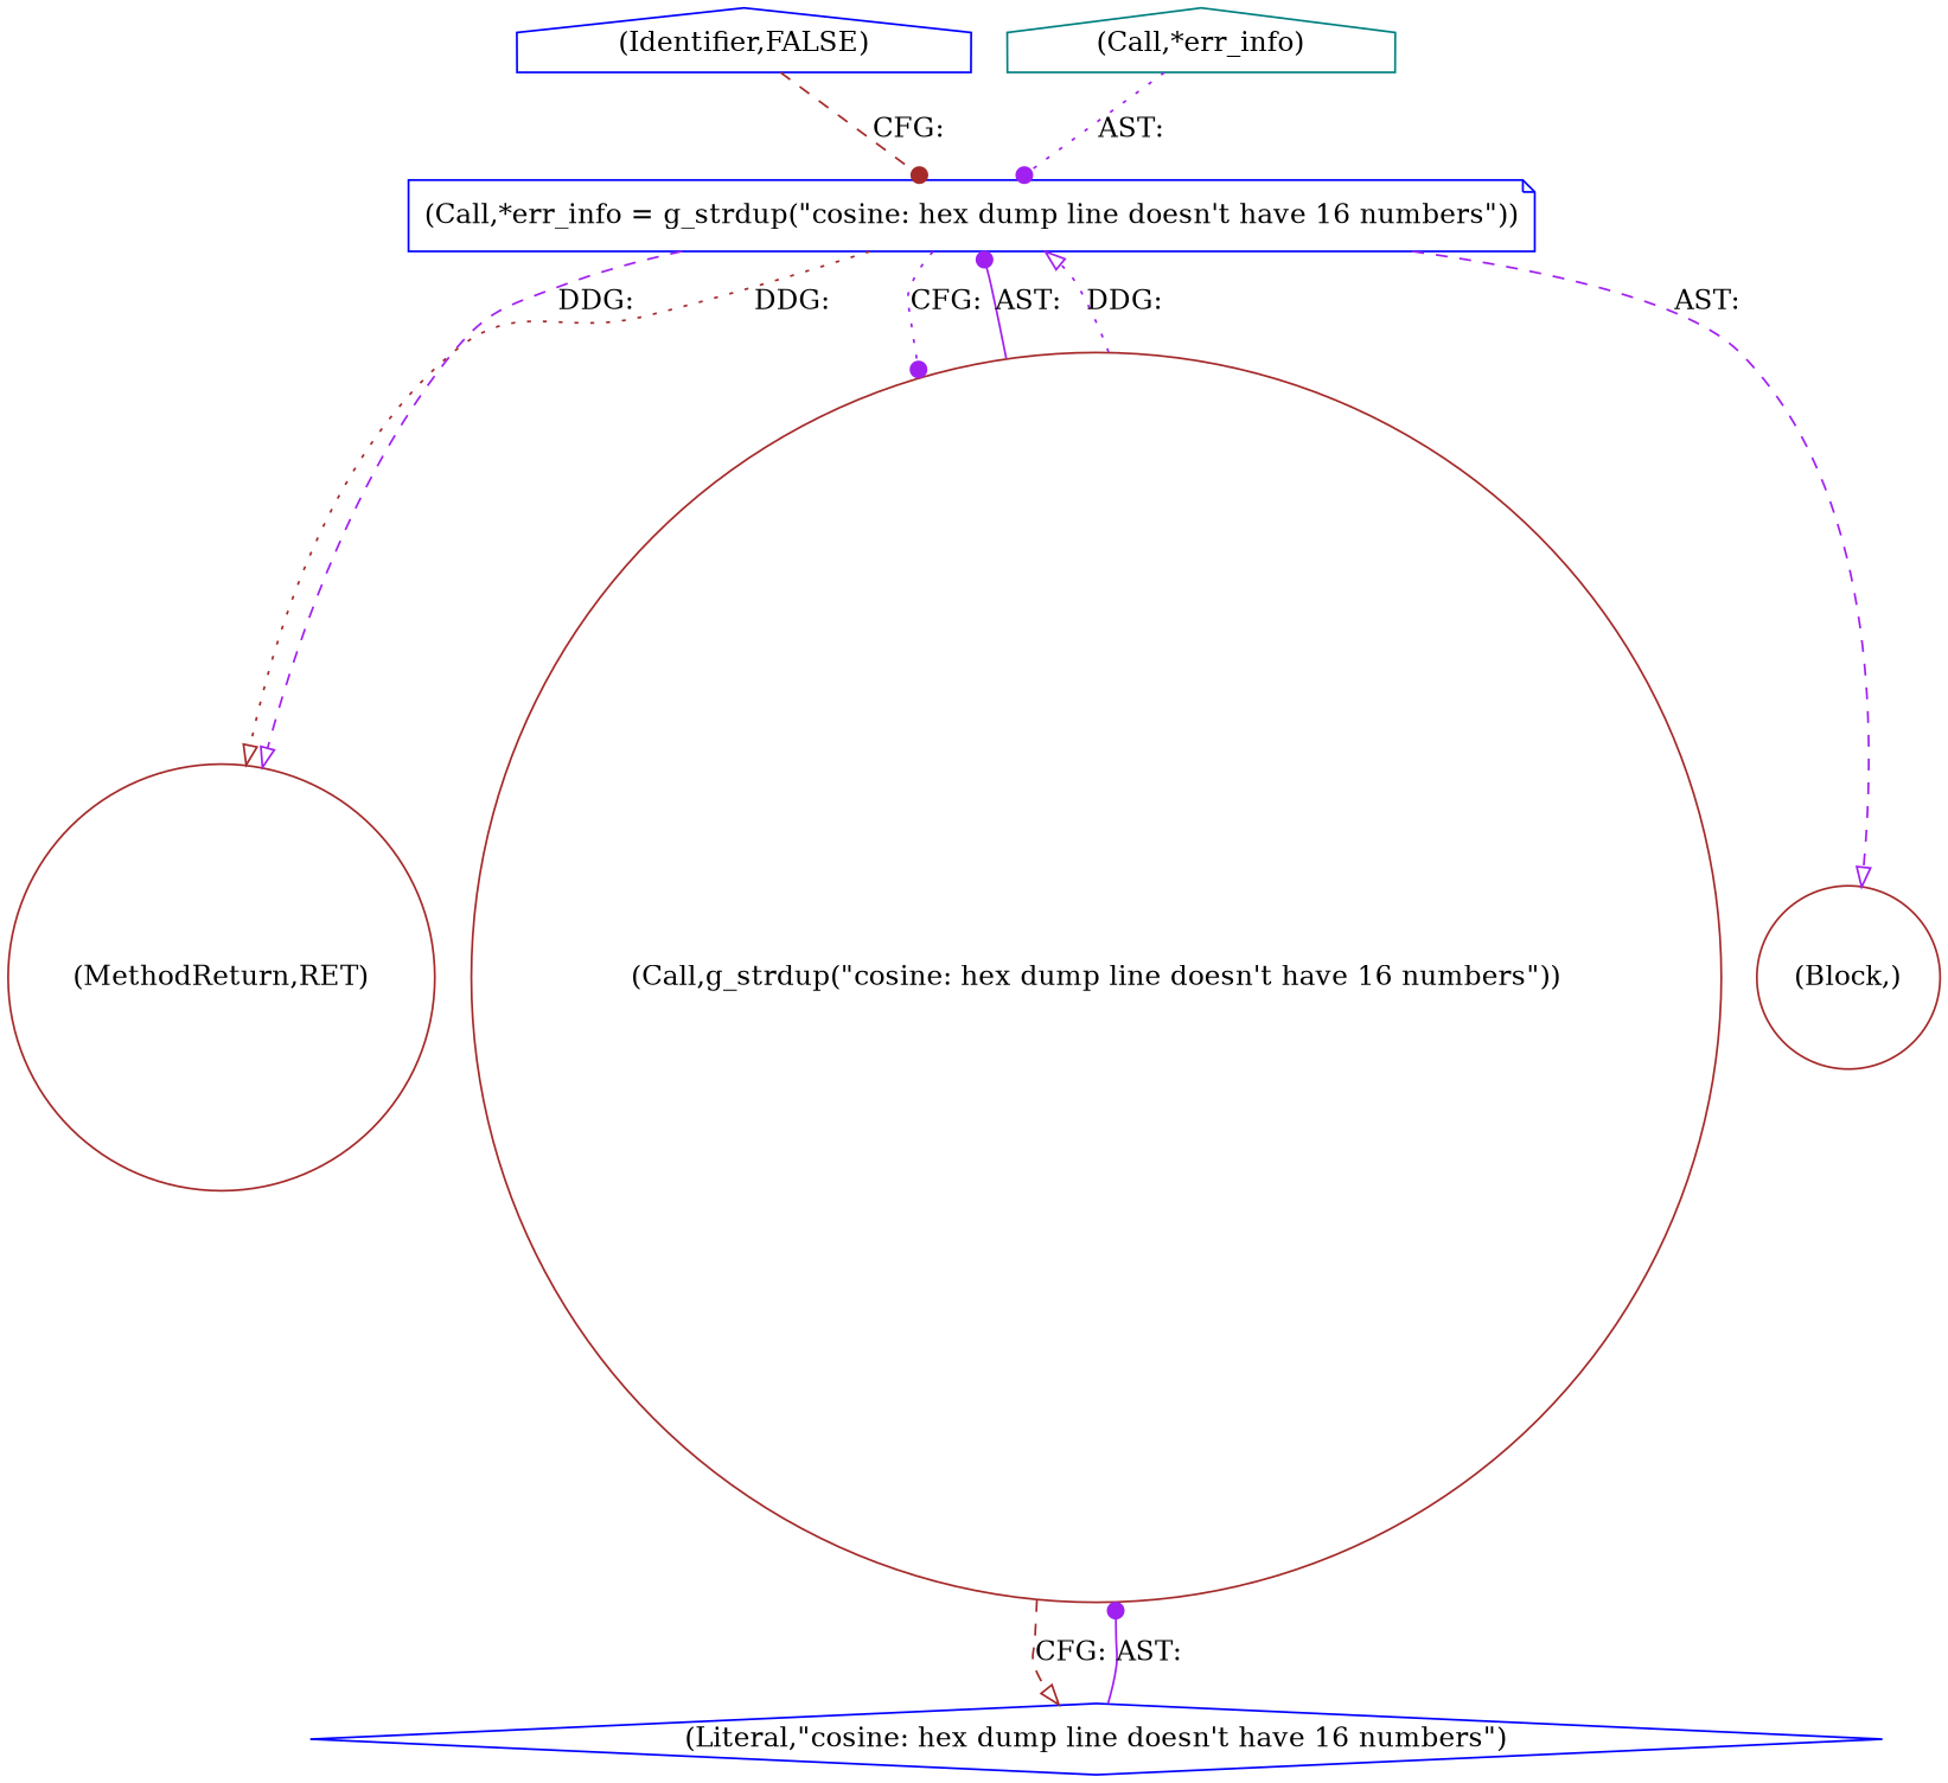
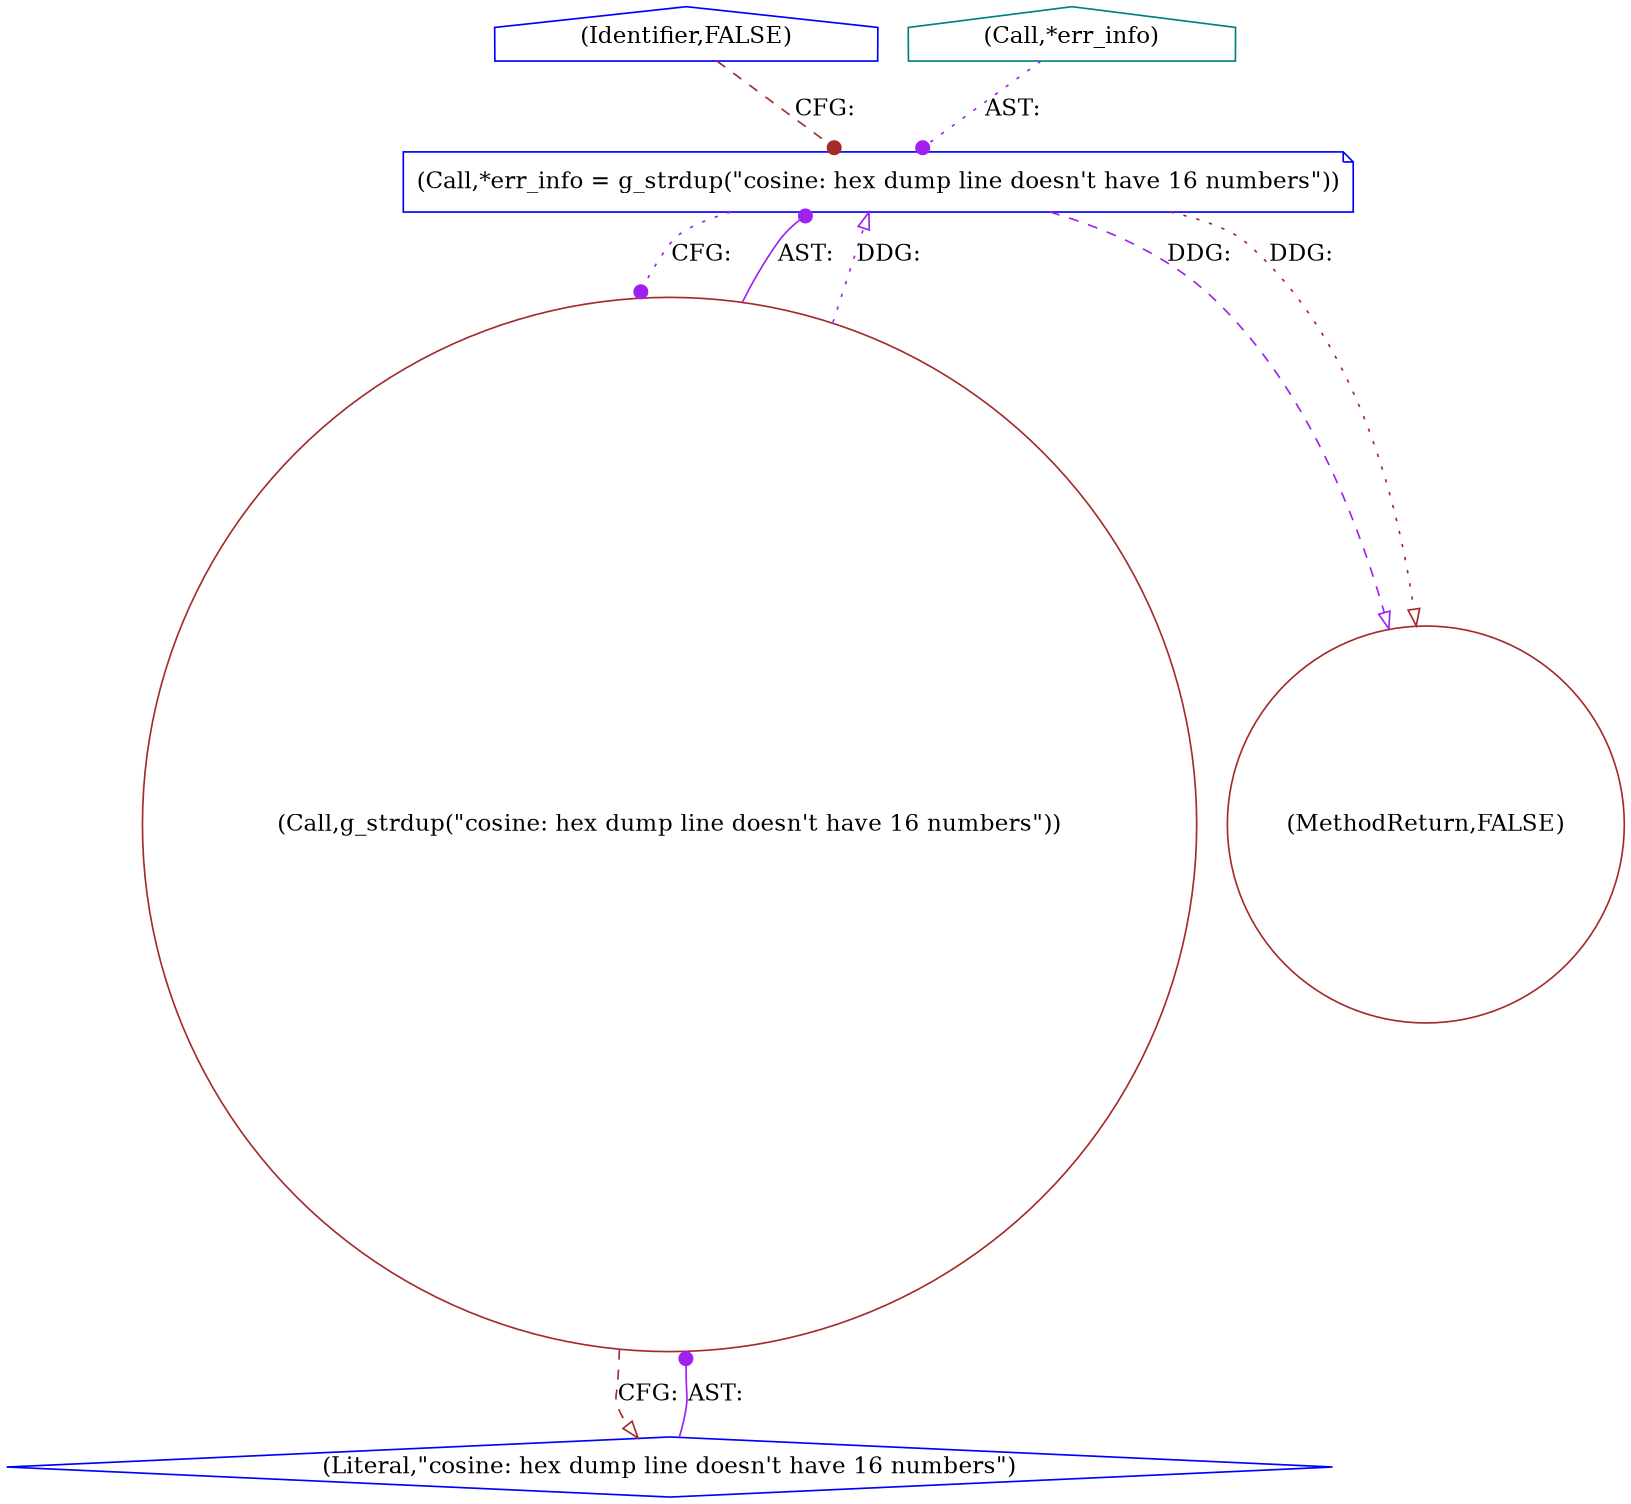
  digraph {
    node [color=blue shape=circle]
    edge [arrowhead=dot color=purple style=dotted]
    n1 [label="(Call,*err_info = g_strdup(\"cosine: hex dump line doesn't have 16 numbers\"))" shape=note]
    n2 [color=brown label="(Call,g_strdup(\"cosine: hex dump line doesn't have 16 numbers\"))"]
-   n3 [color=brown label="(MethodReturn,RET)"]
-   n4 [color=brown label="(Block,)"]
+   n3 [color=brown label="(MethodReturn,FALSE)"]
    n5 [label="(Literal,\"cosine: hex dump line doesn't have 16 numbers\")" shape=diamond]
    n6 [label="(Identifier,FALSE)" shape=house]
    n7 [color=teal label="(Call,*err_info)" shape=house]
    n1 -> n2 [label="CFG: "]
    n1 -> n3 [arrowhead=onormal label="DDG: " style=dashed]
    n1 -> n3 [arrowhead=onormal color=brown label="DDG: "]
-   n1 -> n4 [arrowhead=onormal label="AST: " style=dashed]
    n2 -> n1 [label="AST: " style=solid]
    n2 -> n1 [arrowhead=onormal label="DDG: "]
    n2 -> n5 [arrowhead=onormal color=brown label="CFG: " style=dashed]
    n5 -> n2 [label="AST: " style=solid]
    n6 -> n1 [color=brown label="CFG: " style=dashed]
    n7 -> n1 [label="AST: "]
  }
